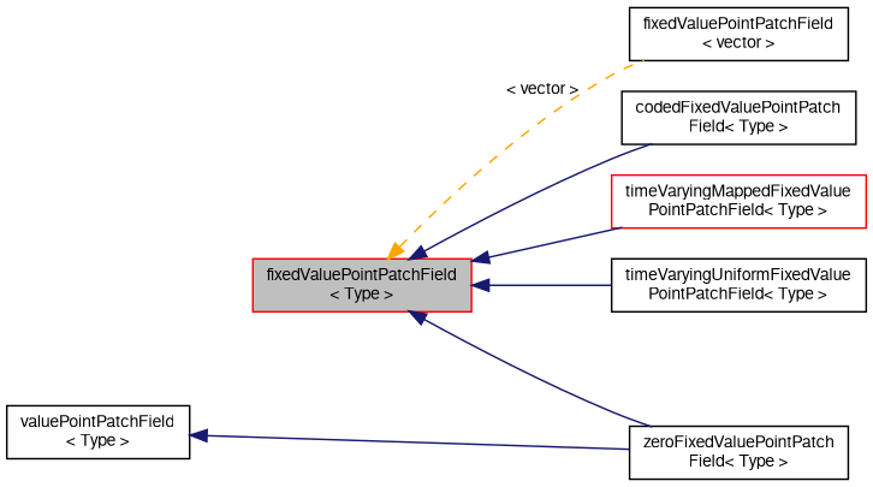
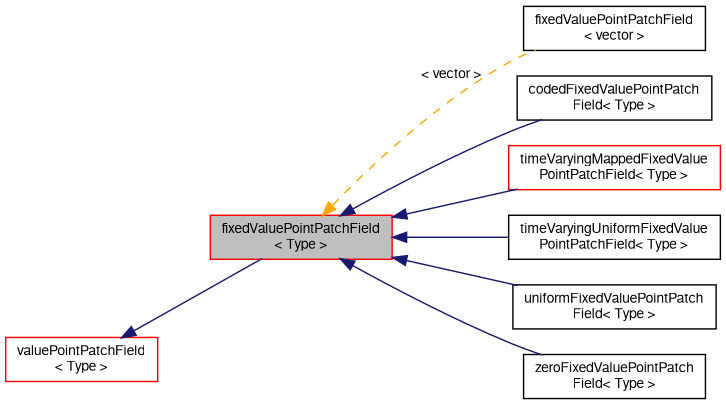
  digraph {
    rankdir=LR
    node [color=black fontname=FreeSans fontsize=10 shape=record]
    edge [color=midnightblue dir=back fontname=FreeSans fontsize=10 labelfontname=FreeSans labelfontsize=10 style=solid]
    n1 [color=red fillcolor=grey75 fontcolor=black height=0.2 label="fixedValuePointPatchField\l\< Type \>" style=filled width=0.4]
    n2 [height=0.2 label="codedFixedValuePointPatch\lField\< Type \>" width=0.4]
    n3 [color=red height=0.2 label="timeVaryingMappedFixedValue\lPointPatchField\< Type \>" width=0.4]
    n4 [height=0.2 label="timeVaryingUniformFixedValue\lPointPatchField\< Type \>" width=0.4]
+   n5 [height=0.2 label="uniformFixedValuePointPatch\lField\< Type \>" width=0.4]
    n6 [height=0.2 label="zeroFixedValuePointPatch\lField\< Type \>" width=0.4]
    n7 [height=0.2 label="fixedValuePointPatchField\l\< vector \>" width=0.4]
-   n8 [height=0.2 label="valuePointPatchField\l\< Type \>" width=0.4]
+   n8 [color=red height=0.2 label="valuePointPatchField\l\< Type \>" width=0.4]
    n1 -> n2
    n1 -> n3
    n1 -> n4
+   n1 -> n5
    n1 -> n6
    n1 -> n7 [color=orange label=" \< vector \>" style=dashed]
-   n8 -> n6
+   n8 -> n1
  }
